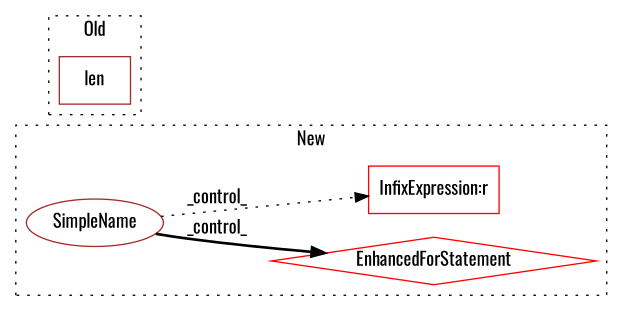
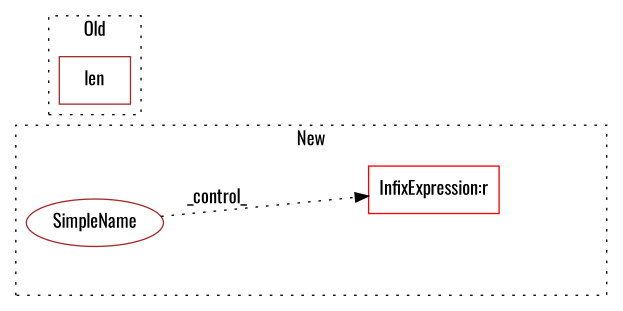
  digraph {
    fontname=Oswald
    rankdir=LR
    node [color=red fontname=Oswald shape=box]
    edge [color=black fontname=Oswald]
-   n1 [a=70 l="61,2" label=EnhancedForStatement s="5886,5970" shape=diamond]
    n2 [a=27 l=4 label="InfixExpression:r" s=6051]
    n3 [a=42 color=brown label=SimpleName shape=ellipse]
    n4 [a=32 color=brown l="4,1" label=len s="4447,4477"]
    subgraph cluster_1 {
      label=New
      style=dotted
-     n1
      n2
      n3
    }
    subgraph cluster_2 {
      label=Old
      style=dotted
      n4
    }
-   n3 -> n1 [label=_control_ style=bold]
    n3 -> n2 [label=_control_ style=dotted]
  }
